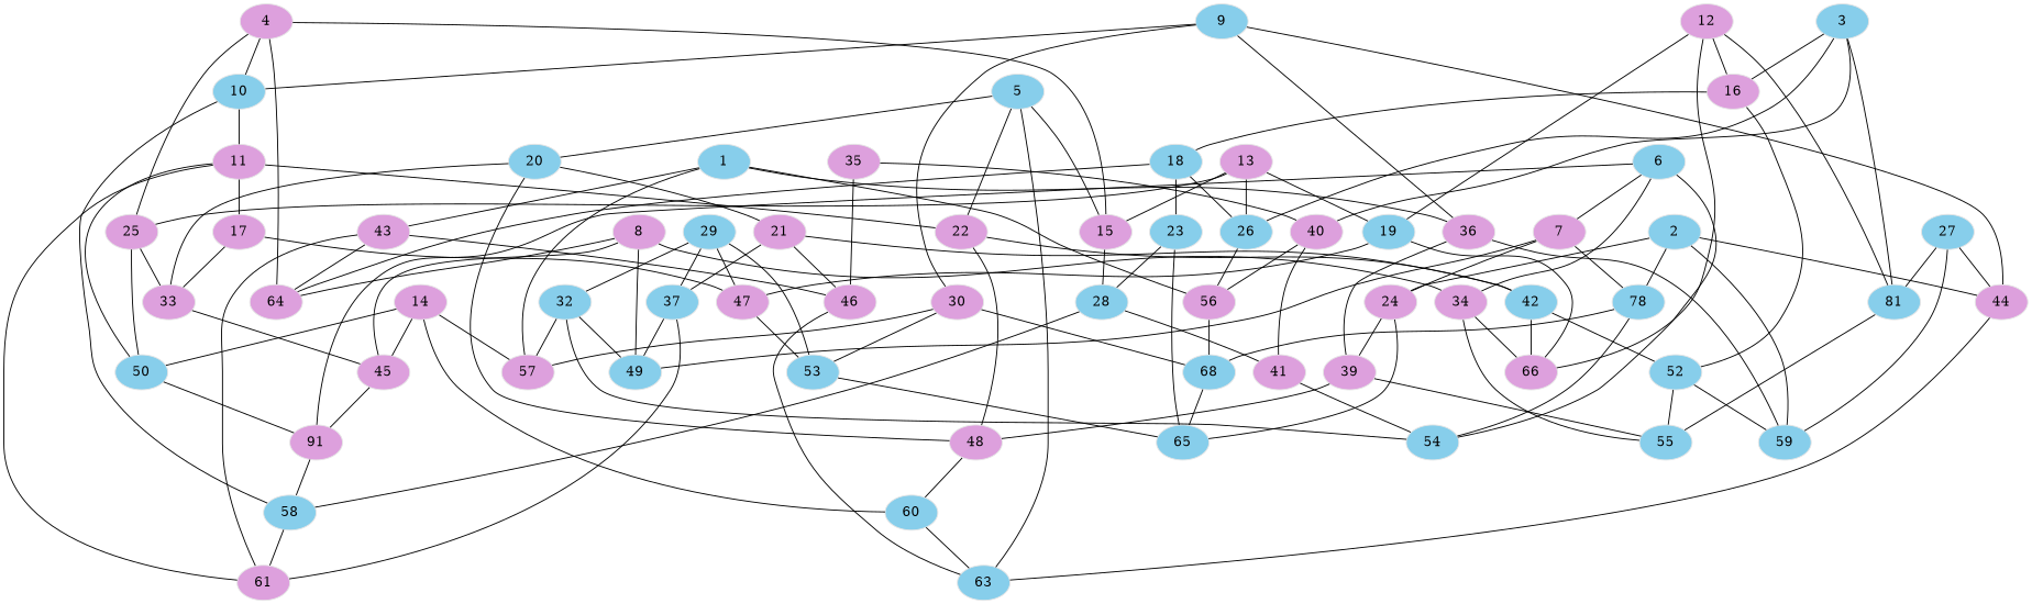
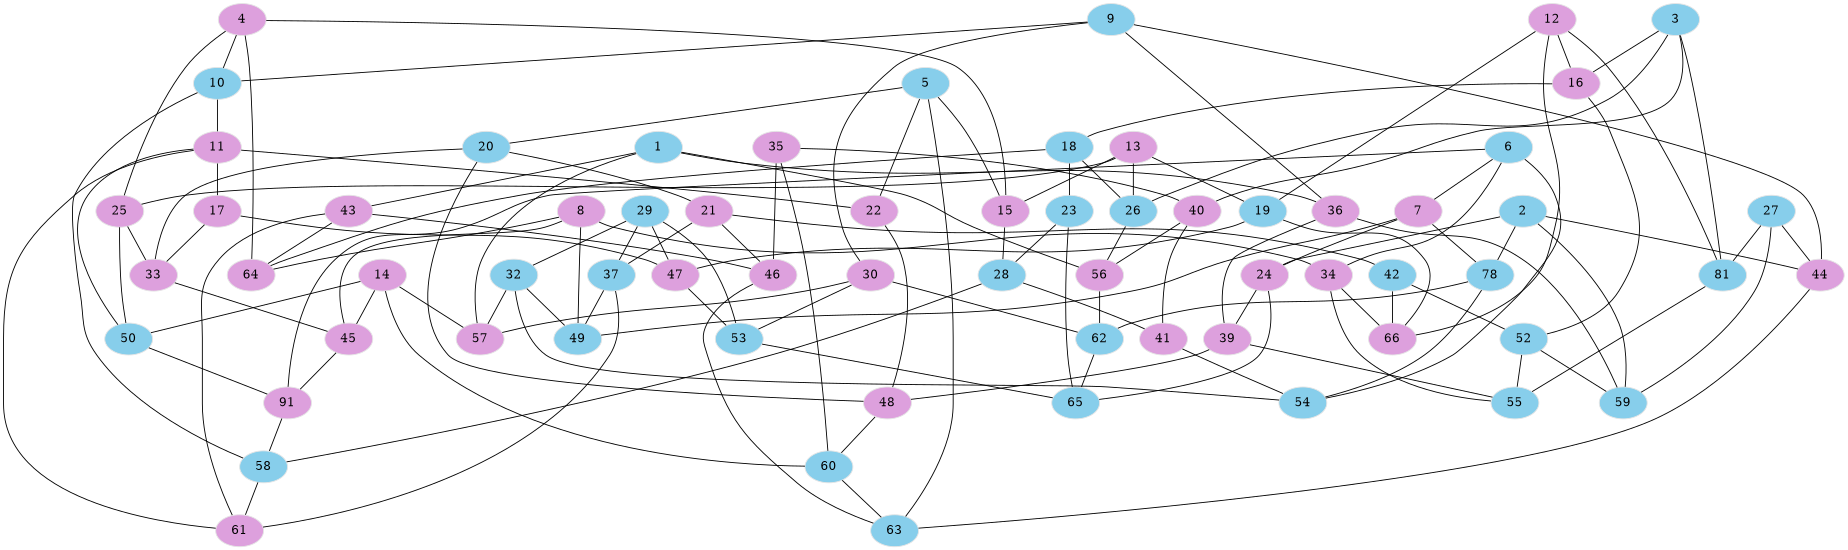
  graph {
    node [color=gray90 fillcolor=plum style=filled]
    1 [fillcolor=skyblue]
    36
    43
    56
    57
    59 [fillcolor=skyblue]
    39
    64
    61
    46
-   62 [fillcolor=skyblue label=68]
+   62 [fillcolor=skyblue]
    2 [fillcolor=skyblue]
    24
    n14 [fillcolor=skyblue label=78]
    44
    65 [fillcolor=skyblue]
    54 [fillcolor=skyblue]
    63 [fillcolor=skyblue]
    3 [fillcolor=skyblue]
    16
    26 [fillcolor=skyblue]
    n22 [fillcolor=skyblue label=81]
    40
    18 [fillcolor=skyblue]
    52 [fillcolor=skyblue]
    55 [fillcolor=skyblue]
    41
    10 [fillcolor=skyblue]
    4
    15
    25
    11
    58 [fillcolor=skyblue]
    28 [fillcolor=skyblue]
    50 [fillcolor=skyblue]
    33
    5 [fillcolor=skyblue]
    20 [fillcolor=skyblue]
    22
    21
    48
    42 [fillcolor=skyblue]
    6 [fillcolor=skyblue]
    7
    34
    n46 [label=91]
    49 [fillcolor=skyblue]
    66
    8
    45
    9 [fillcolor=skyblue]
    30
    53 [fillcolor=skyblue]
    17
    47
    12
    19 [fillcolor=skyblue]
    13
    14
    60 [fillcolor=skyblue]
    23 [fillcolor=skyblue]
    37 [fillcolor=skyblue]
    27 [fillcolor=skyblue]
    35
    29 [fillcolor=skyblue]
    32 [fillcolor=skyblue]
    1 -- 36
    1 -- 43
    1 -- 56
    1 -- 57
    36 -- 59
    36 -- 39
    43 -- 64
    43 -- 61
    43 -- 46
    56 -- 62
    39 -- 55
    39 -- 48
    46 -- 63
    62 -- 65
    2 -- 59
    2 -- 24
    2 -- n14
    2 -- 44
    24 -- 39
    24 -- 65
    n14 -- 62
    n14 -- 54
    44 -- 63
    3 -- 16
    3 -- 26
    3 -- n22
    3 -- 40
    16 -- 18
    16 -- 52
    26 -- 56
    n22 -- 55
    40 -- 56
    40 -- 41
    18 -- 64
    18 -- 26
    18 -- 23
    52 -- 59
    52 -- 55
    41 -- 54
    10 -- 11
    10 -- 58
    4 -- 64
    4 -- 10
    4 -- 15
    4 -- 25
    15 -- 28
    25 -- 50
    25 -- 33
    11 -- 61
    11 -- 50
    11 -- 22
    11 -- 17
    58 -- 61
    28 -- 41
    28 -- 58
    50 -- n46
    33 -- 45
    5 -- 63
    5 -- 15
    5 -- 20
    5 -- 22
    20 -- 33
    20 -- 21
    20 -- 48
    22 -- 48
-   22 -- 42
    21 -- 46
    21 -- 42
    21 -- 37
    48 -- 60
    42 -- 52
    42 -- 66
    6 -- 54
    6 -- 7
    6 -- 34
    6 -- n46
    7 -- 24
    7 -- n14
    7 -- 49
    34 -- 55
    34 -- 66
    n46 -- 58
    8 -- 64
    8 -- 34
    8 -- 49
    8 -- 45
    45 -- n46
    9 -- 36
    9 -- 44
    9 -- 10
    9 -- 30
    30 -- 57
    30 -- 62
    30 -- 53
    53 -- 65
    17 -- 33
    17 -- 47
    47 -- 53
    12 -- 16
    12 -- n22
    12 -- 66
    12 -- 19
    19 -- 66
    19 -- 47
    13 -- 26
    13 -- 15
    13 -- 25
    13 -- 19
    14 -- 57
    14 -- 50
    14 -- 45
    14 -- 60
    60 -- 63
    23 -- 65
    23 -- 28
    37 -- 61
    37 -- 49
    27 -- 59
    27 -- 44
    27 -- n22
    35 -- 46
    35 -- 40
+   35 -- 60
    29 -- 53
    29 -- 47
    29 -- 37
    29 -- 32
    32 -- 57
    32 -- 54
    32 -- 49
  }
